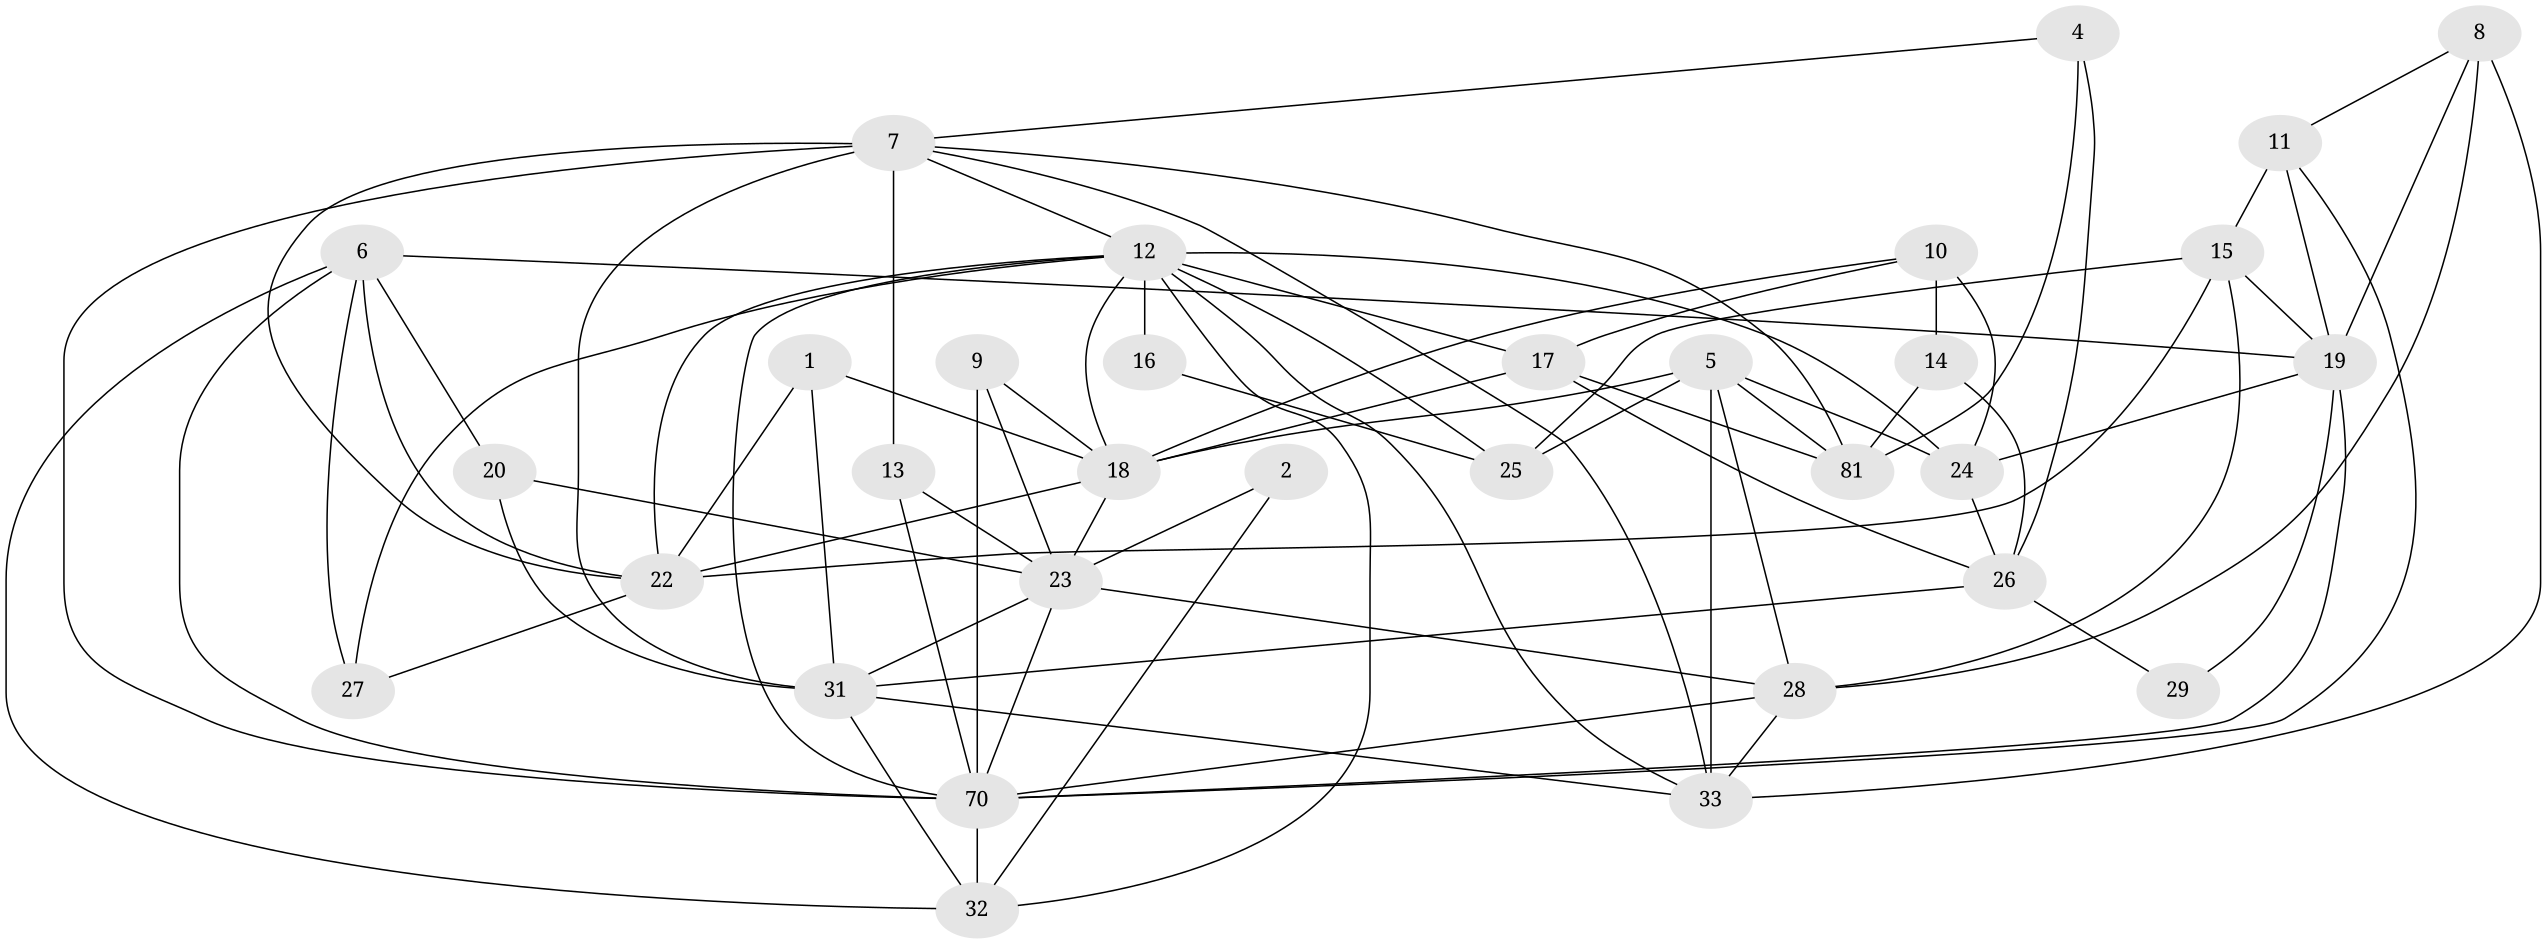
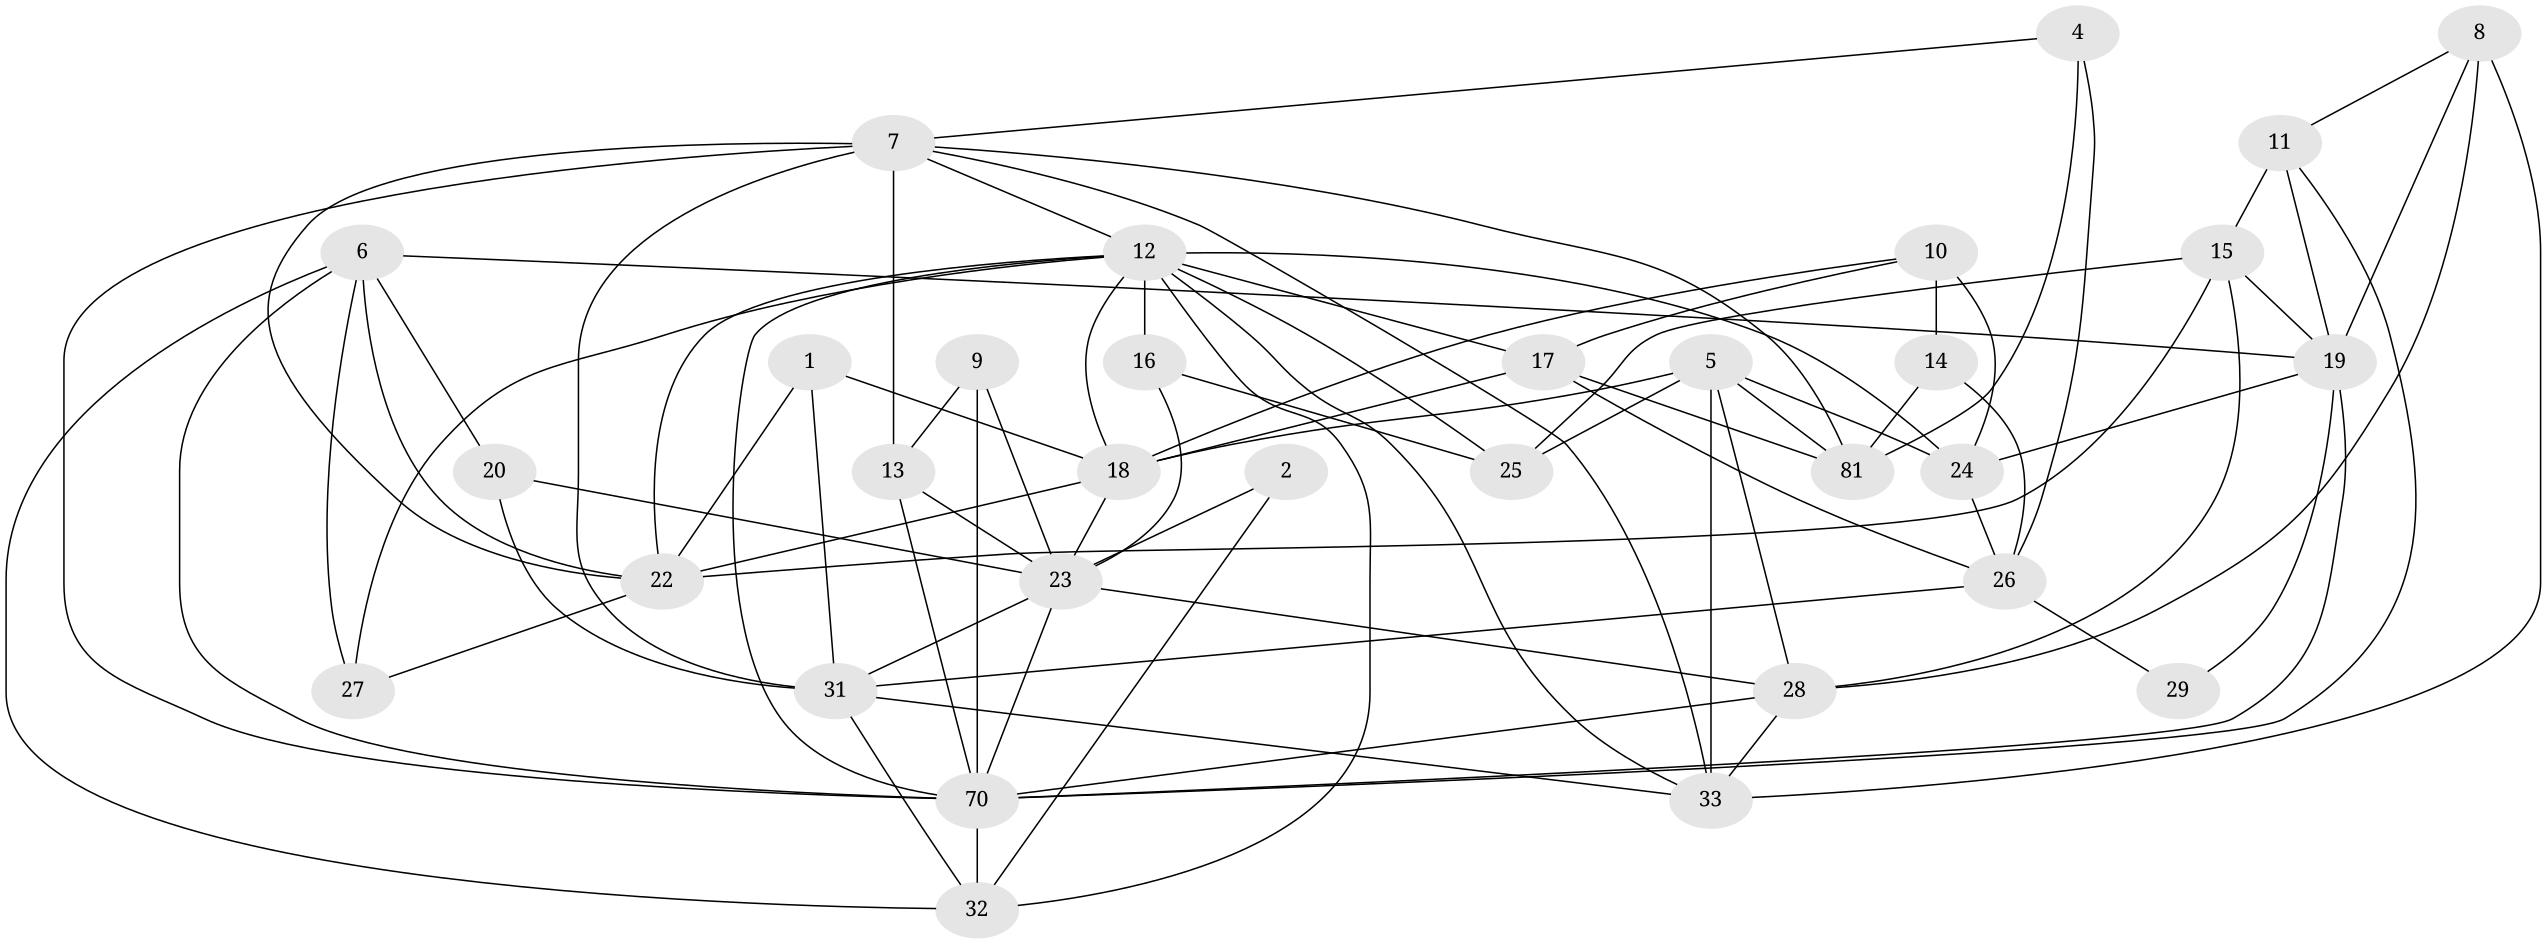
  graph {
    fontname="Noto Serif"
    node [color=gray90 fontname="Noto Serif" style=filled]
    edge [fontname="Noto Serif" weight=1.0]
    1
    18
    22
    31
    23
    27
    32
    33
    2
    28
    n11 [label=70]
    4
    7
    n14 [label=81]
    26
    12
    13
    29
    5
    24
    25
    6
    19
    20
    17
    16
    8
    11
    15
    9
    10
    14
    1 -- 18
    1 -- 22
    1 -- 31
    18 -- 22
    18 -- 23
    22 -- 27
    31 -- 32
    31 -- 33
    23 -- 31
    23 -- 28
    23 -- n11
    2 -- 23
    2 -- 32
    28 -- 33 [weight=2.0]
    28 -- n11
    n11 -- 32
    4 -- 7
    4 -- n14
    4 -- 26
    7 -- 22
    7 -- 31
    7 -- 33
    7 -- n11 [weight=2.0]
    7 -- n14
    7 -- 12
    7 -- 13
    26 -- 31
    26 -- 29
    12 -- 18
    12 -- 22
    12 -- 27
    12 -- 32
    12 -- 33
    12 -- n11
    12 -- 24
    12 -- 25
    12 -- 17
    12 -- 16
    13 -- 23
    13 -- n11
    5 -- 18
    5 -- 33
    5 -- 28
    5 -- n14
    5 -- 24
    5 -- 25
    24 -- 26
    6 -- 22
    6 -- 27
    6 -- 32
    6 -- n11
    6 -- 19
    6 -- 20
    19 -- n11
    19 -- 29
    19 -- 24
    20 -- 31
    20 -- 23
    17 -- 18
    17 -- n14
    17 -- 26
+   16 -- 23
    16 -- 25
    8 -- 33
    8 -- 28 [weight=2.0]
    8 -- 19
    8 -- 11
    11 -- n11
    11 -- 19
    11 -- 15
    15 -- 22
    15 -- 28
    15 -- 25
    15 -- 19
-   9 -- 18
+   9 -- 13
    9 -- 23
    9 -- n11 [weight=2.0]
    10 -- 18
    10 -- 24
    10 -- 17
    10 -- 14
    14 -- n14
    14 -- 26
  }
